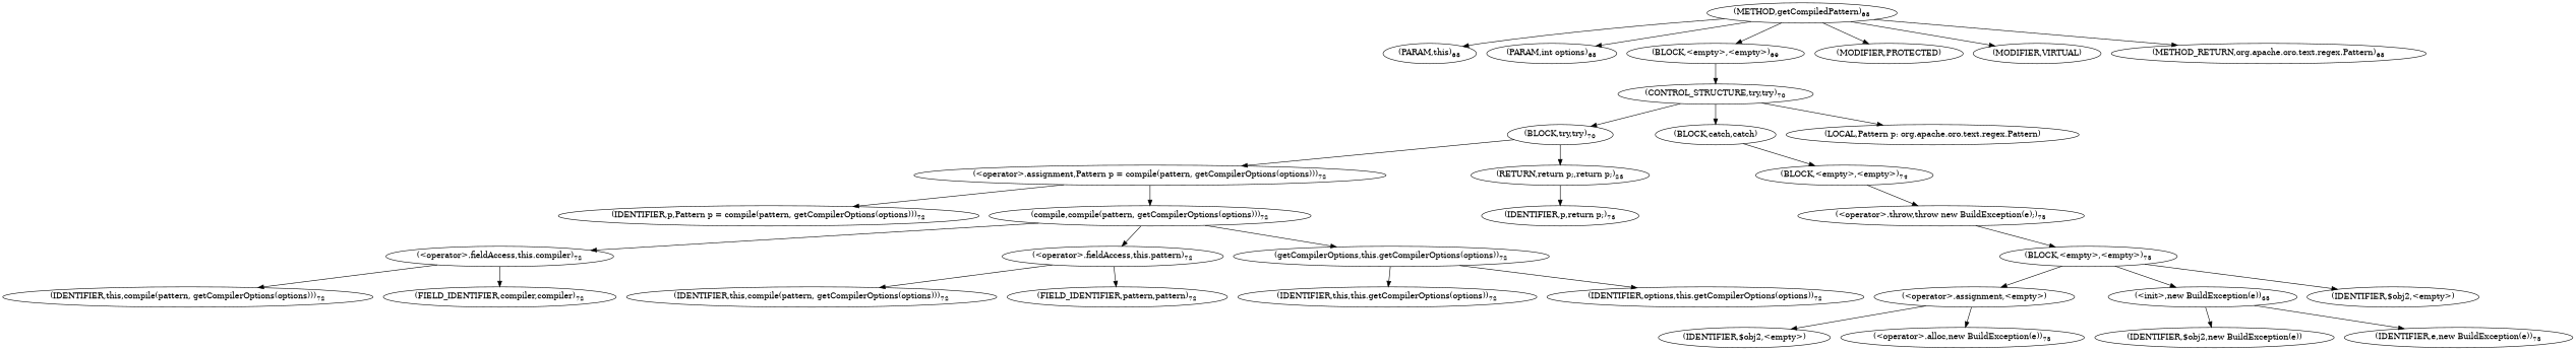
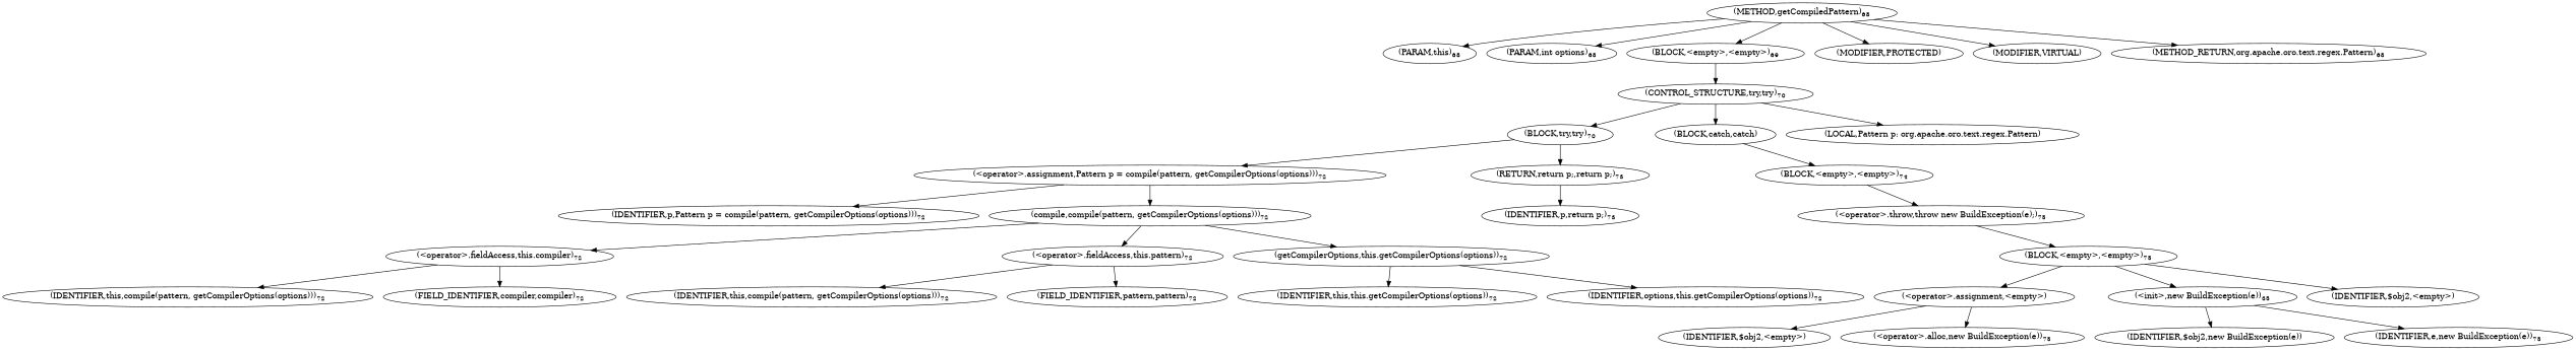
  digraph {
    n1 [label=<(METHOD,getCompiledPattern)<SUB>68</SUB>>]
    n2 [label=<(PARAM,this)<SUB>68</SUB>>]
    n3 [label=<(PARAM,int options)<SUB>68</SUB>>]
    n4 [label=<(BLOCK,&lt;empty&gt;,&lt;empty&gt;)<SUB>69</SUB>>]
    n5 [label=<(MODIFIER,PROTECTED)>]
    n6 [label=<(MODIFIER,VIRTUAL)>]
    n7 [label=<(METHOD_RETURN,org.apache.oro.text.regex.Pattern)<SUB>68</SUB>>]
    n8 [label=<(CONTROL_STRUCTURE,try,try)<SUB>70</SUB>>]
    n9 [label=<(BLOCK,try,try)<SUB>70</SUB>>]
    n10 [label=<(BLOCK,catch,catch)>]
    n11 [label=<(LOCAL,Pattern p: org.apache.oro.text.regex.Pattern)>]
    n12 [label=<(&lt;operator&gt;.assignment,Pattern p = compile(pattern, getCompilerOptions(options)))<SUB>72</SUB>>]
-   n13 [label=<(RETURN,return p;,return p;)<SUB>23</SUB>>]
+   n13 [label=<(RETURN,return p;,return p;)<SUB>73</SUB>>]
    n14 [label=<(BLOCK,&lt;empty&gt;,&lt;empty&gt;)<SUB>74</SUB>>]
    n15 [label=<(IDENTIFIER,p,Pattern p = compile(pattern, getCompilerOptions(options)))<SUB>72</SUB>>]
    n16 [label=<(compile,compile(pattern, getCompilerOptions(options)))<SUB>72</SUB>>]
    n17 [label=<(IDENTIFIER,p,return p;)<SUB>73</SUB>>]
    n18 [label=<(&lt;operator&gt;.fieldAccess,this.compiler)<SUB>72</SUB>>]
    n19 [label=<(&lt;operator&gt;.fieldAccess,this.pattern)<SUB>72</SUB>>]
    n20 [label=<(getCompilerOptions,this.getCompilerOptions(options))<SUB>72</SUB>>]
    n21 [label=<(IDENTIFIER,this,compile(pattern, getCompilerOptions(options)))<SUB>72</SUB>>]
    n22 [label=<(FIELD_IDENTIFIER,compiler,compiler)<SUB>72</SUB>>]
    n23 [label=<(IDENTIFIER,this,compile(pattern, getCompilerOptions(options)))<SUB>72</SUB>>]
    n24 [label=<(FIELD_IDENTIFIER,pattern,pattern)<SUB>72</SUB>>]
    n25 [label=<(IDENTIFIER,this,this.getCompilerOptions(options))<SUB>72</SUB>>]
    n26 [label=<(IDENTIFIER,options,this.getCompilerOptions(options))<SUB>72</SUB>>]
    n27 [label=<(&lt;operator&gt;.throw,throw new BuildException(e);)<SUB>75</SUB>>]
    n28 [label=<(BLOCK,&lt;empty&gt;,&lt;empty&gt;)<SUB>75</SUB>>]
    n29 [label=<(&lt;operator&gt;.assignment,&lt;empty&gt;)>]
    n30 [label=<(&lt;init&gt;,new BuildException(e))<SUB>35</SUB>>]
    n31 [label=<(IDENTIFIER,$obj2,&lt;empty&gt;)>]
    n32 [label=<(IDENTIFIER,$obj2,&lt;empty&gt;)>]
    n33 [label=<(&lt;operator&gt;.alloc,new BuildException(e))<SUB>75</SUB>>]
    n34 [label=<(IDENTIFIER,$obj2,new BuildException(e))>]
    n35 [label=<(IDENTIFIER,e,new BuildException(e))<SUB>75</SUB>>]
    n1 -> n2
    n1 -> n3
    n1 -> n4
    n1 -> n5
    n1 -> n6
    n1 -> n7
    n4 -> n8
    n8 -> n9
    n8 -> n10
    n8 -> n11
    n9 -> n12
    n9 -> n13
    n10 -> n14
    n12 -> n15
    n12 -> n16
    n13 -> n17
    n14 -> n27
    n16 -> n18
    n16 -> n19
    n16 -> n20
    n18 -> n21
    n18 -> n22
    n19 -> n23
    n19 -> n24
    n20 -> n25
    n20 -> n26
    n27 -> n28
    n28 -> n29
    n28 -> n30
    n28 -> n31
    n29 -> n32
    n29 -> n33
    n30 -> n34
    n30 -> n35
  }
